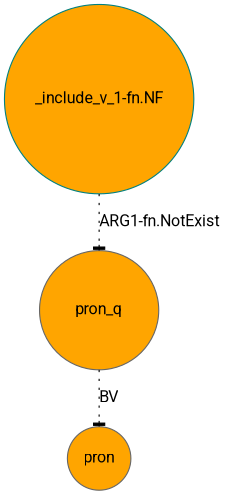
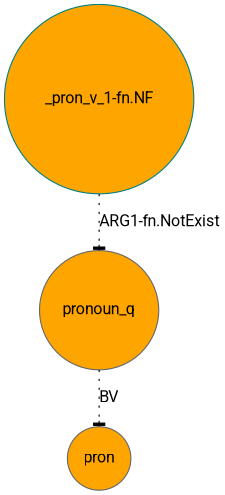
  digraph {
    fontname=Roboto
    node [color=gray40 fillcolor=orange fontname=Roboto shape=circle style=filled]
    edge [arrowhead=tee fontname=Roboto style=dotted]
-   "_include_v_1-fn.NF" [color=teal]
-   pronoun_q [label=pron_q]
+   "_include_v_1-fn.NF" [color=teal label="_pron_v_1-fn.NF"]
+   pronoun_q
    pron
    "_include_v_1-fn.NF" -> pronoun_q [label="ARG1-fn.NotExist"]
    pronoun_q -> pron [label=BV]
  }
